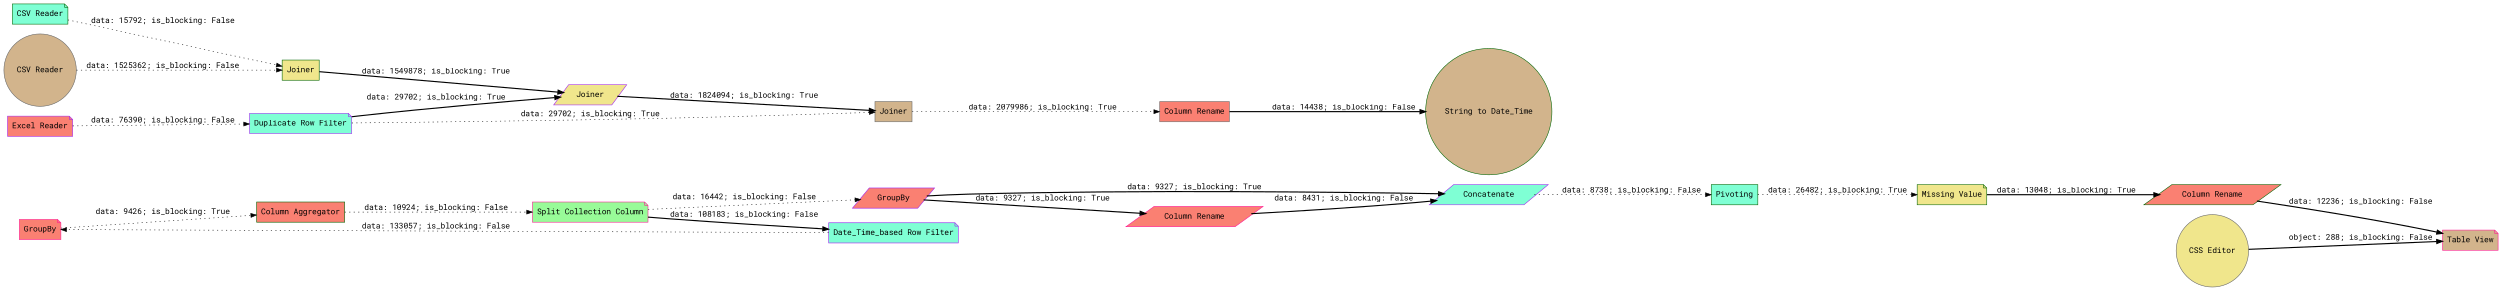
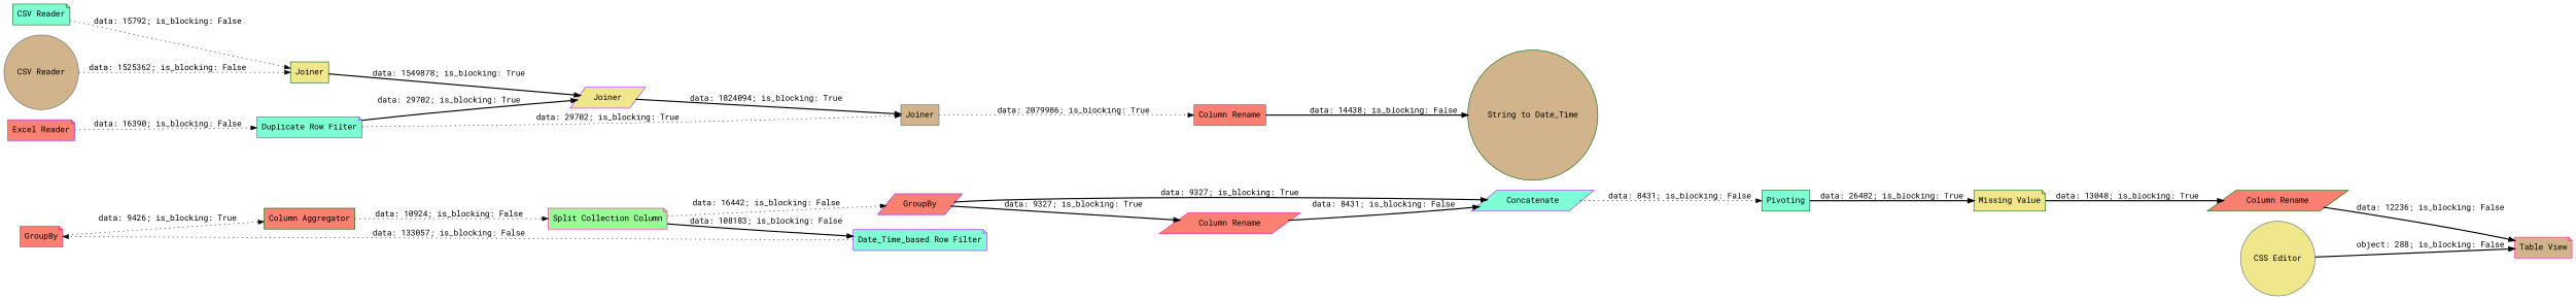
  digraph {
    fontname="Roboto Mono"
    rankdir=LR
    node [color=darkgreen fillcolor=salmon fontname="Roboto Mono" shape=note style=filled]
    edge [fontname="Roboto Mono" style=bold]
    n1 [color=deeppink label=GroupBy]
    n2 [label="Column Aggregator" shape=box]
    n3 [color=deeppink fillcolor=palegreen label="Split Collection Column"]
    n4 [color=purple fillcolor=aquamarine label="Date_Time_based Row Filter"]
    n5 [color=purple label=GroupBy shape=parallelogram]
    n6 [color=gray40 fillcolor=tan label=Joiner shape=box]
    n7 [color=gray40 label="Column Rename" shape=box]
    n8 [fillcolor=tan label="String to Date_Time" shape=circle]
    n9 [fillcolor=khaki label=Joiner shape=box]
    n10 [color=purple fillcolor=khaki label=Joiner shape=parallelogram]
    n11 [fillcolor=aquamarine label="CSV Reader"]
    n12 [color=purple fillcolor=aquamarine label=Concatenate shape=parallelogram]
    n13 [color=deeppink label="Column Rename" shape=parallelogram]
    n14 [color=purple fillcolor=aquamarine label="Duplicate Row Filter"]
    n15 [fillcolor=khaki label="Missing Value"]
    n16 [label="Column Rename" shape=parallelogram]
    n17 [color=deeppink fillcolor=tan label="Table View"]
    n18 [color=purple label="Excel Reader"]
    n19 [fillcolor=aquamarine label=Pivoting shape=box]
    n20 [color=gray40 fillcolor=tan label="CSV Reader" shape=circle]
    n21 [color=gray40 fillcolor=khaki label="CSS Editor" shape=circle]
    n1 -> n2 [label="data: 9426; is_blocking: True" style=dotted]
    n2 -> n3 [label="data: 10924; is_blocking: False" style=dotted]
    n3 -> n4 [label="data: 108183; is_blocking: False"]
    n3 -> n5 [label="data: 16442; is_blocking: False" style=dotted]
    n4 -> n1 [label="data: 133057; is_blocking: False" style=dotted]
    n5 -> n12 [label="data: 9327; is_blocking: True"]
    n5 -> n13 [label="data: 9327; is_blocking: True"]
    n6 -> n7 [label="data: 2079986; is_blocking: True" style=dotted]
    n7 -> n8 [label="data: 14438; is_blocking: False"]
    n9 -> n10 [label="data: 1549878; is_blocking: True"]
    n10 -> n6 [label="data: 1824094; is_blocking: True"]
    n11 -> n9 [label="data: 15792; is_blocking: False" style=dotted]
-   n12 -> n19 [label="data: 8738; is_blocking: False" style=dotted]
+   n12 -> n19 [label="data: 8431; is_blocking: False" style=dotted]
    n13 -> n12 [label="data: 8431; is_blocking: False"]
    n14 -> n6 [label="data: 29702; is_blocking: True" style=dotted]
    n14 -> n10 [label="data: 29702; is_blocking: True"]
    n15 -> n16 [label="data: 13048; is_blocking: True"]
    n16 -> n17 [label="data: 12236; is_blocking: False"]
-   n18 -> n14 [label="data: 76390; is_blocking: False" style=dotted]
-   n19 -> n15 [label="data: 26482; is_blocking: True" style=dotted]
+   n18 -> n14 [label="data: 16390; is_blocking: False" style=dotted]
+   n19 -> n15 [label="data: 26482; is_blocking: True"]
    n20 -> n9 [label="data: 1525362; is_blocking: False" style=dotted]
    n21 -> n17 [label="object: 288; is_blocking: False"]
  }
